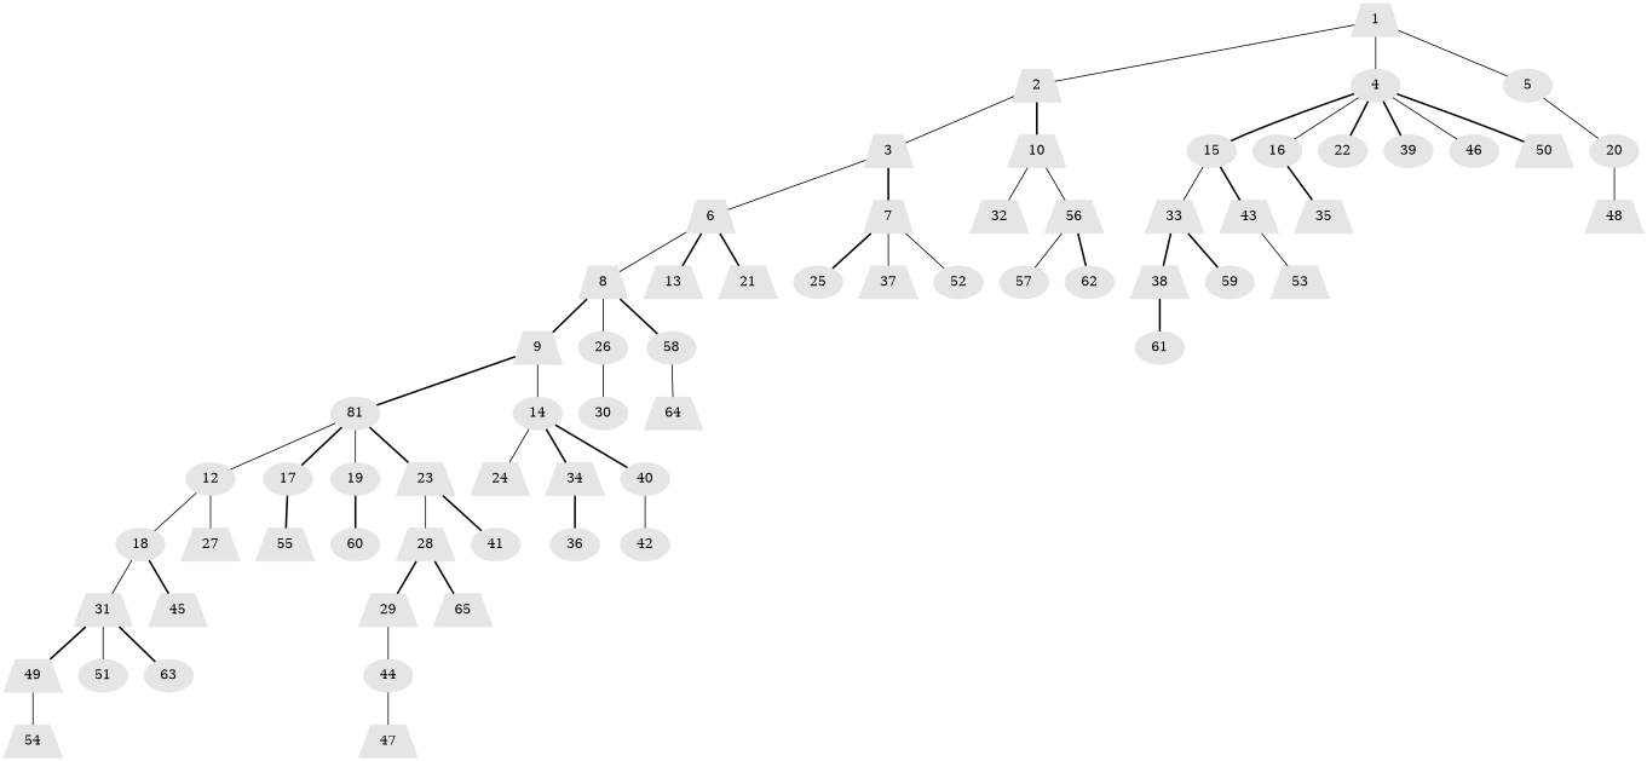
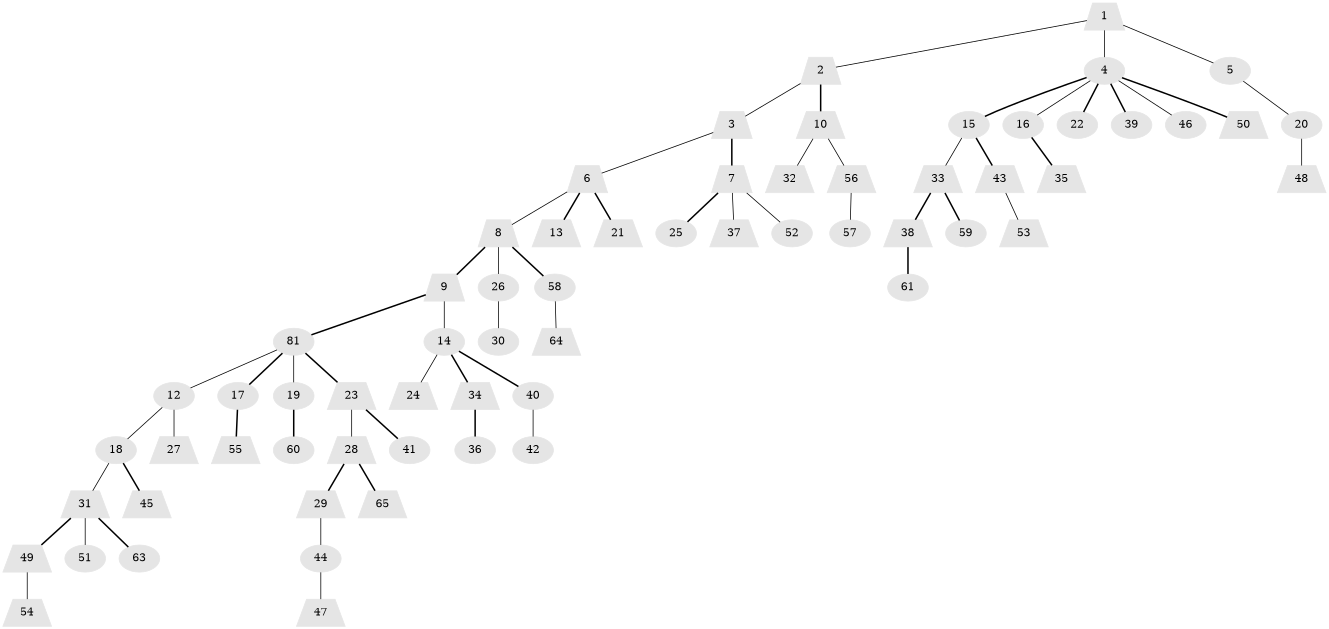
  graph {
    node [color=gray90 shape=trapezium style=filled]
    edge [style=solid]
    1
    2
    4 [shape=ellipse]
    5 [shape=ellipse]
    3
    10
    15 [shape=ellipse]
    16 [shape=ellipse]
    22 [shape=ellipse]
    39 [shape=ellipse]
    46 [shape=ellipse]
    50
    20 [shape=ellipse]
    6
    7
    32
    56
    8
    13
    21
    25 [shape=ellipse]
    37
    52 [shape=ellipse]
    33
    43
    35
    48
    9
    26 [shape=ellipse]
    58 [shape=ellipse]
    n31 [label=81 shape=ellipse]
    14 [shape=ellipse]
    30 [shape=ellipse]
    64
    12 [shape=ellipse]
    17 [shape=ellipse]
    19 [shape=ellipse]
    23
    24
    34
    40 [shape=ellipse]
    57 [shape=ellipse]
-   62 [shape=ellipse]
    18 [shape=ellipse]
    27
    55
    60 [shape=ellipse]
    28
    41 [shape=ellipse]
    31
    45
    36 [shape=ellipse]
    42 [shape=ellipse]
    38
    59 [shape=ellipse]
    53
    49
    51 [shape=ellipse]
    63 [shape=ellipse]
    29
    65
    44 [shape=ellipse]
    47
    54
    61 [shape=ellipse]
    1 -- 2
    1 -- 4
    1 -- 5
    2 -- 3
    2 -- 10 [style=bold]
    4 -- 15 [style=bold]
    4 -- 16
    4 -- 22 [style=bold]
    4 -- 39 [style=bold]
    4 -- 46
    4 -- 50 [style=bold]
    5 -- 20
    3 -- 6
    3 -- 7 [style=bold]
    10 -- 32
    10 -- 56
    15 -- 33
    15 -- 43 [style=bold]
    16 -- 35 [style=bold]
    20 -- 48
    6 -- 8
    6 -- 13 [style=bold]
    6 -- 21 [style=bold]
    7 -- 25 [style=bold]
    7 -- 37
    7 -- 52
    56 -- 57
-   56 -- 62 [style=bold]
    8 -- 9 [style=bold]
    8 -- 26
    8 -- 58 [style=bold]
    33 -- 38 [style=bold]
    33 -- 59 [style=bold]
    43 -- 53
    9 -- n31 [style=bold]
    9 -- 14
    26 -- 30
    58 -- 64
    n31 -- 12
    n31 -- 17 [style=bold]
    n31 -- 19
    n31 -- 23 [style=bold]
    14 -- 24
    14 -- 34 [style=bold]
    14 -- 40 [style=bold]
    12 -- 18
    12 -- 27
    17 -- 55 [style=bold]
    19 -- 60 [style=bold]
    23 -- 28
    23 -- 41 [style=bold]
    34 -- 36 [style=bold]
    40 -- 42
    18 -- 31
    18 -- 45 [style=bold]
    28 -- 29 [style=bold]
    28 -- 65 [style=bold]
    31 -- 49 [style=bold]
    31 -- 51
    31 -- 63 [style=bold]
    38 -- 61 [style=bold]
    49 -- 54
    29 -- 44
    44 -- 47
  }
